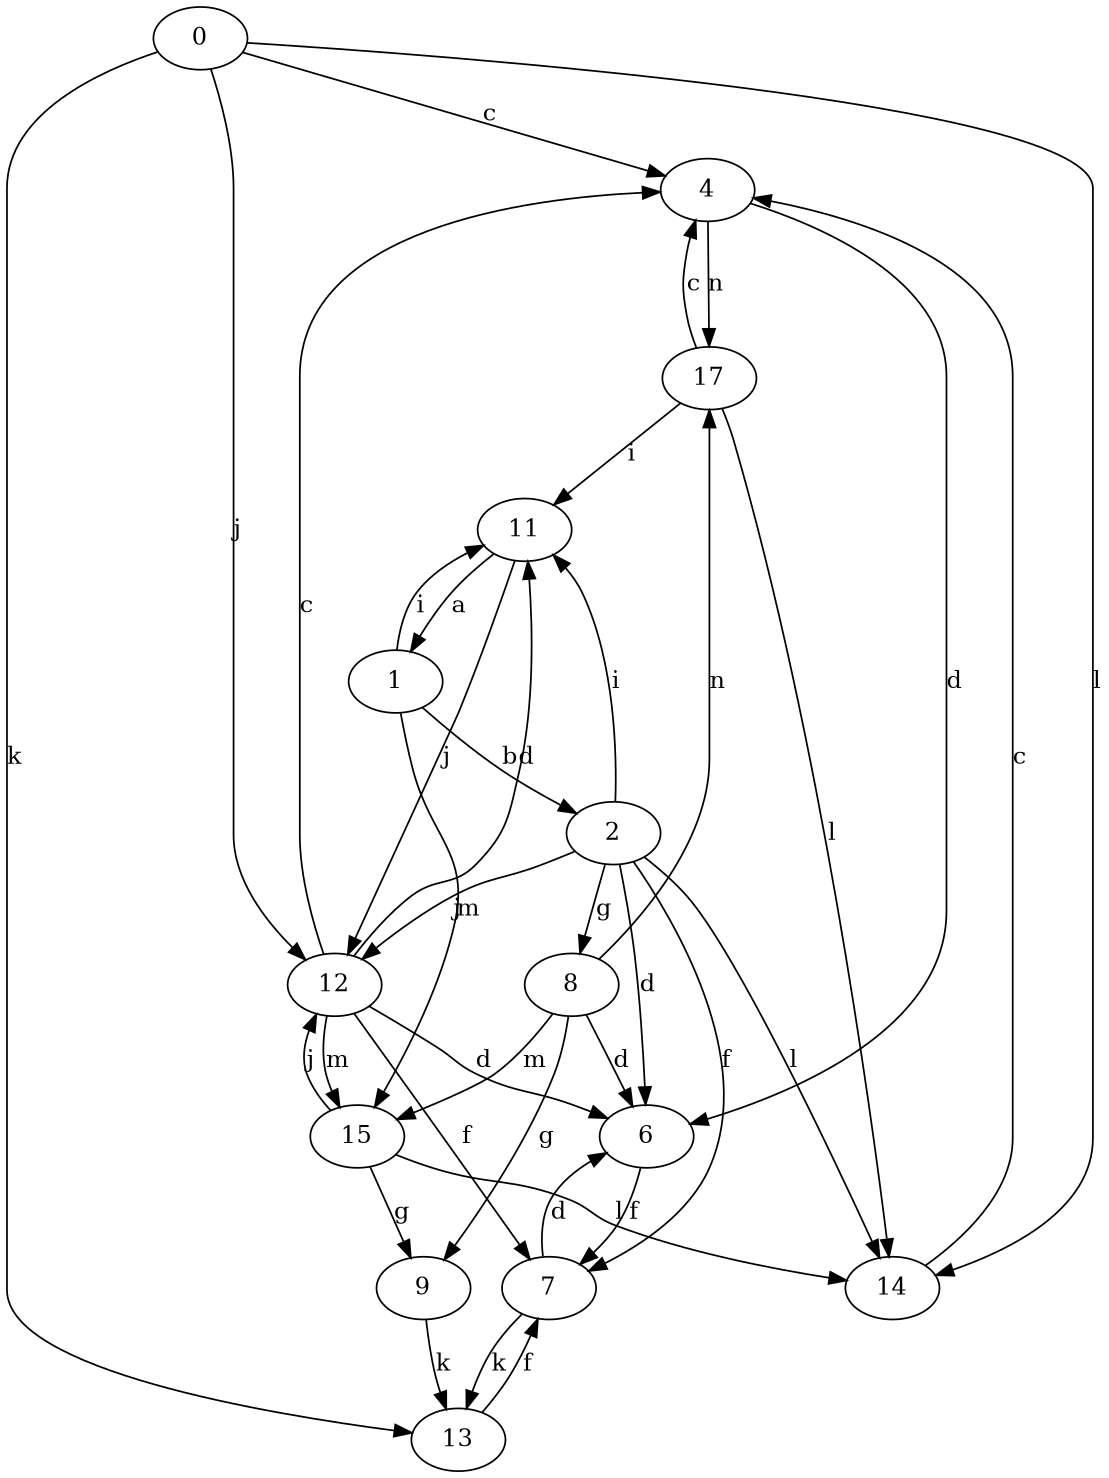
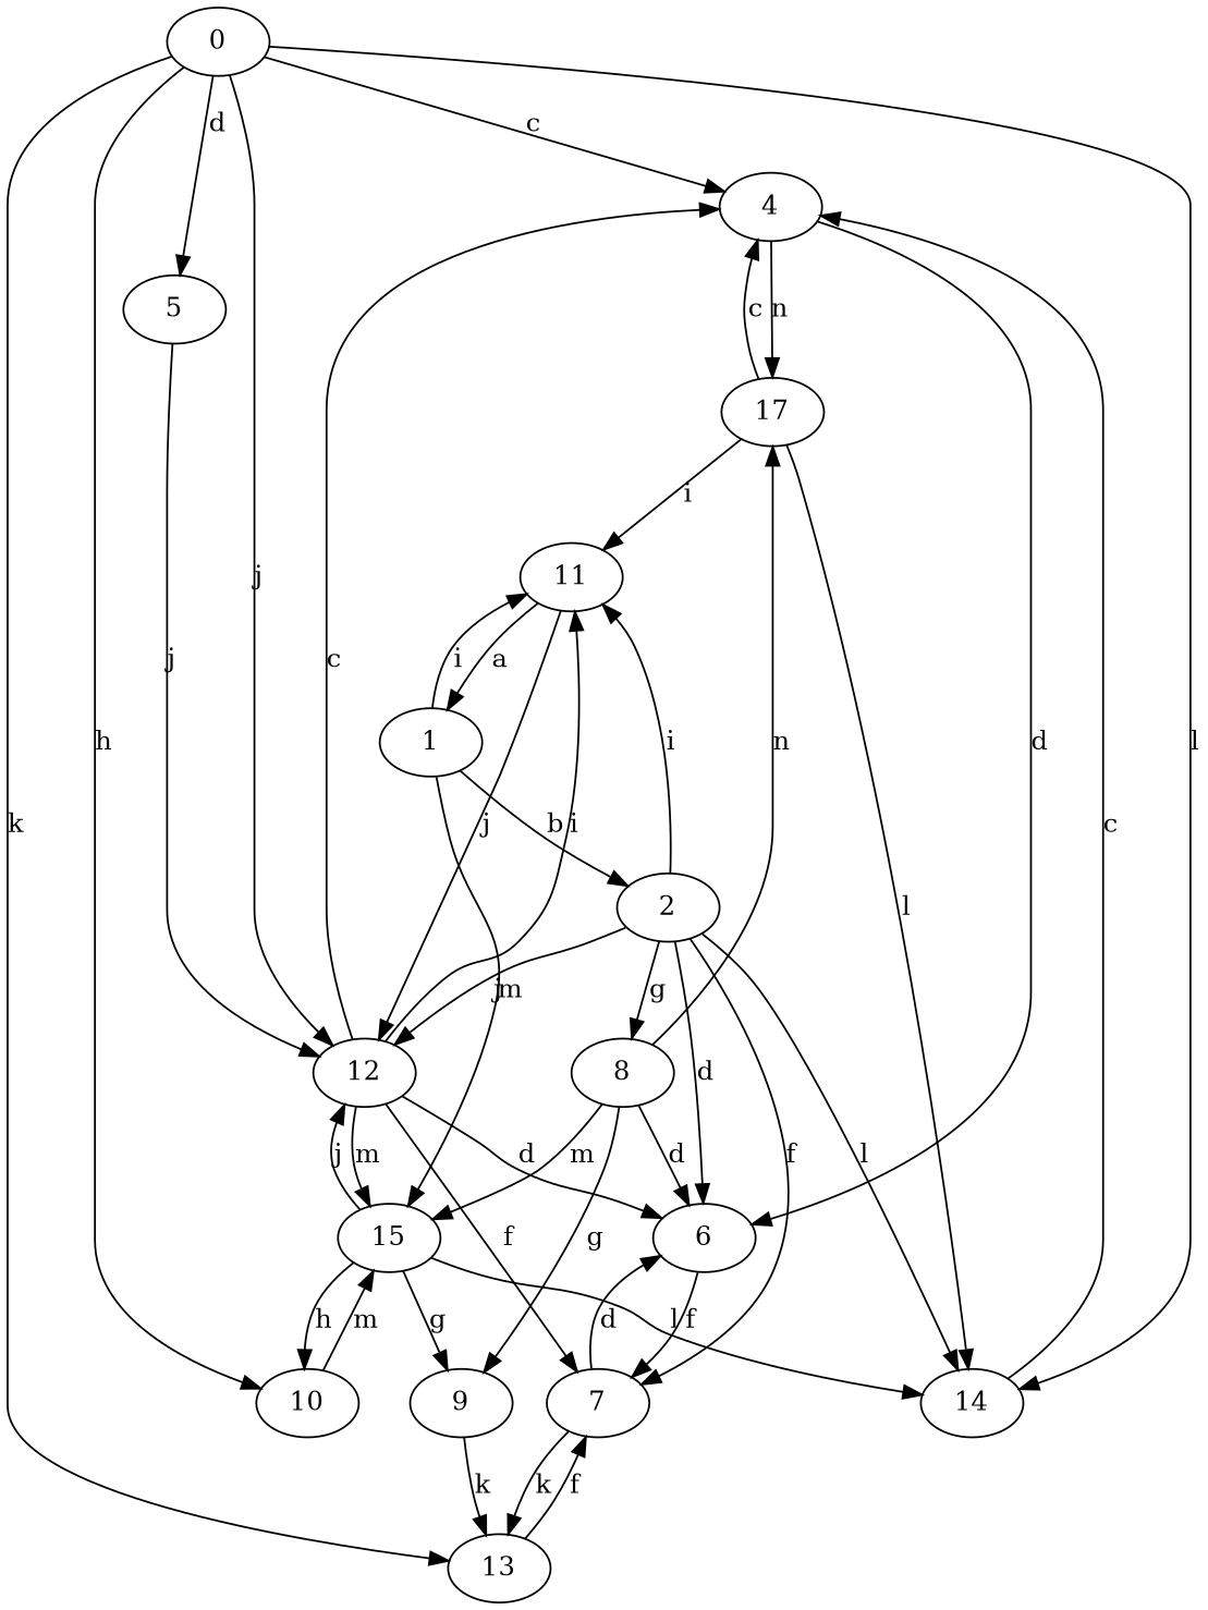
  strict digraph {
    0
    4
+   5
+   10
    12
    13
    14
    6
    17
    15
    11
    7
    1
    2
    8
    9
    0 -> 4 [label=c]
+   0 -> 5 [label=d]
+   0 -> 10 [label=h]
    0 -> 12 [label=j]
    0 -> 13 [label=k]
    0 -> 14 [label=l]
    4 -> 6 [label=d]
    4 -> 17 [label=n]
+   5 -> 12 [label=j]
+   10 -> 15 [label=m]
    12 -> 4 [label=c]
    12 -> 6 [label=d]
    12 -> 15 [label=m]
-   12 -> 11 [label=d]
+   12 -> 11 [label=i]
    12 -> 7 [label=f]
    13 -> 7 [label=f]
    14 -> 4 [label=c]
    6 -> 7 [label=f]
    17 -> 4 [label=c]
    17 -> 14 [label=l]
    17 -> 11 [label=i]
+   15 -> 10 [label=h]
    15 -> 12 [label=j]
    15 -> 14 [label=l]
    15 -> 9 [label=g]
    11 -> 12 [label=j]
    11 -> 1 [label=a]
    7 -> 13 [label=k]
    7 -> 6 [label=d]
    1 -> 15 [label=m]
    1 -> 11 [label=i]
    1 -> 2 [label=b]
    2 -> 12 [label=j]
    2 -> 14 [label=l]
    2 -> 6 [label=d]
    2 -> 11 [label=i]
    2 -> 7 [label=f]
    2 -> 8 [label=g]
    8 -> 6 [label=d]
    8 -> 17 [label=n]
    8 -> 15 [label=m]
    8 -> 9 [label=g]
    9 -> 13 [label=k]
  }
